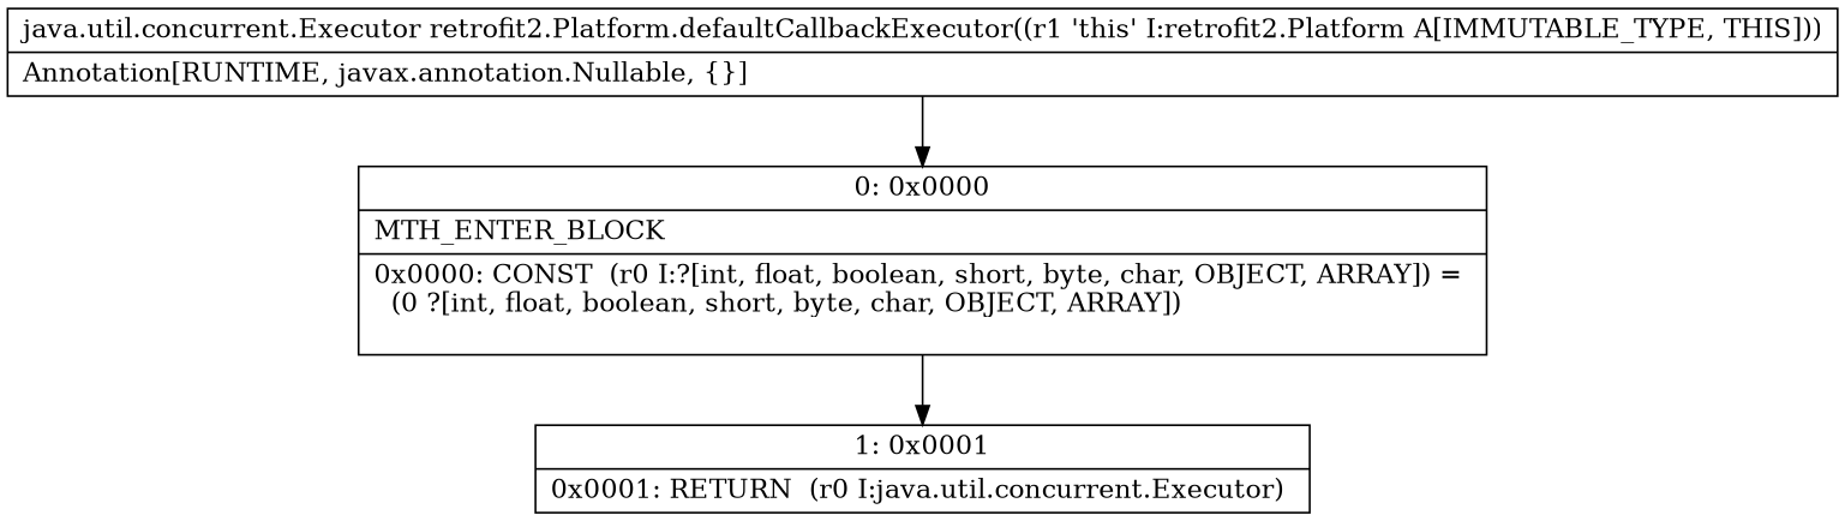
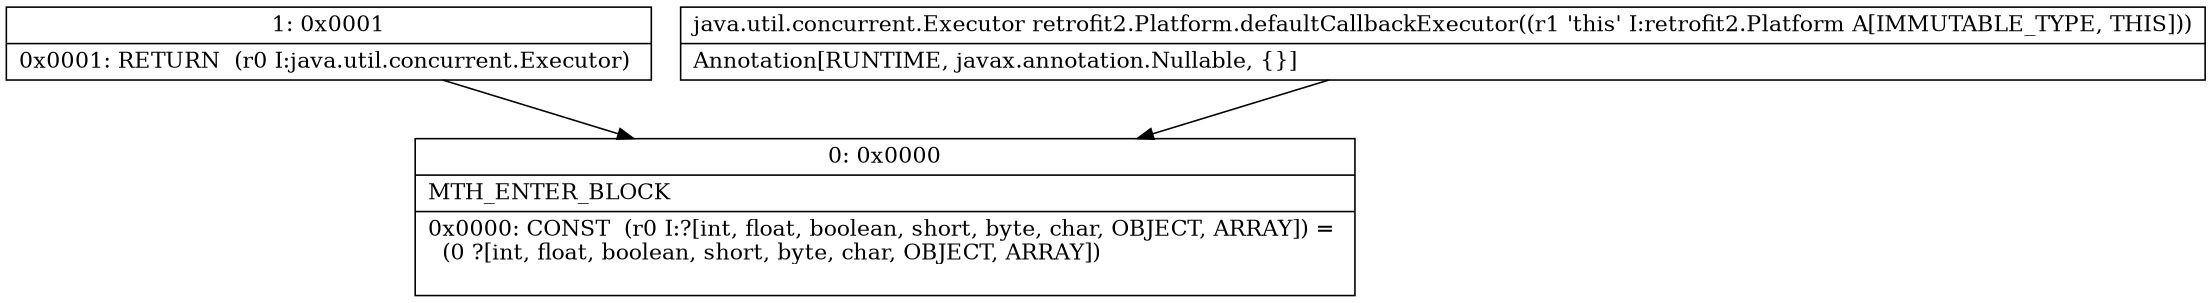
  digraph {
    node [shape=record]
    edge [style=solid]
    n1 [label="{0\:\ 0x0000|MTH_ENTER_BLOCK\l|0x0000: CONST  (r0 I:?[int, float, boolean, short, byte, char, OBJECT, ARRAY]) = \l  (0 ?[int, float, boolean, short, byte, char, OBJECT, ARRAY])\l \l}"]
    n2 [label="{1\:\ 0x0001|0x0001: RETURN  (r0 I:java.util.concurrent.Executor) \l}"]
    n3 [label="{java.util.concurrent.Executor retrofit2.Platform.defaultCallbackExecutor((r1 'this' I:retrofit2.Platform A[IMMUTABLE_TYPE, THIS]))  | Annotation[RUNTIME, javax.annotation.Nullable, \{\}]\l}"]
-   n1 -> n2
+   n2 -> n1
    n3 -> n1
  }
